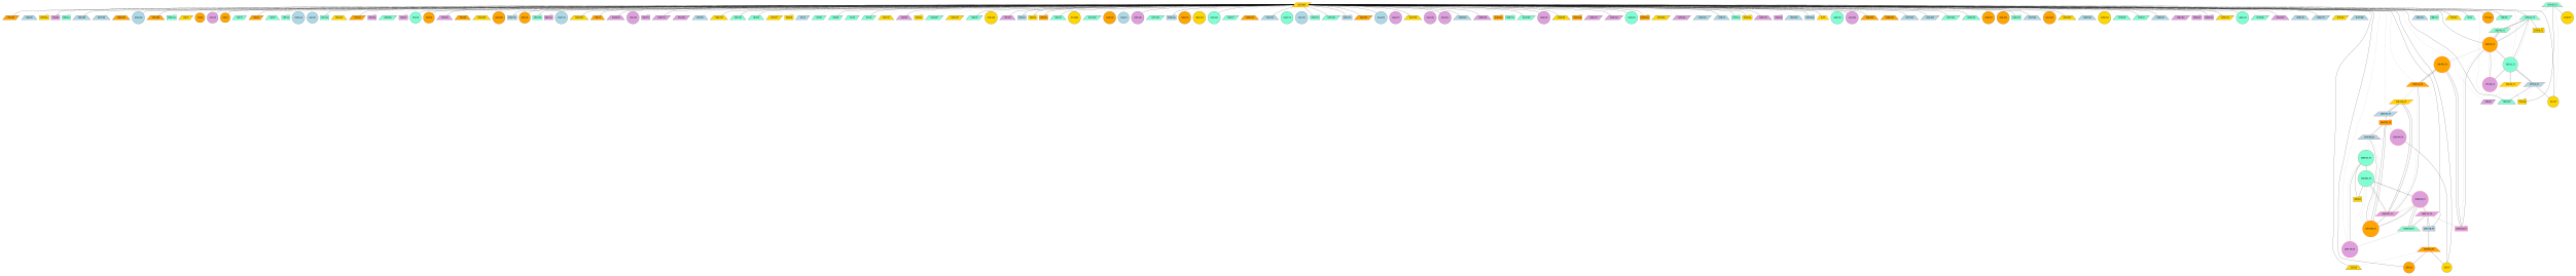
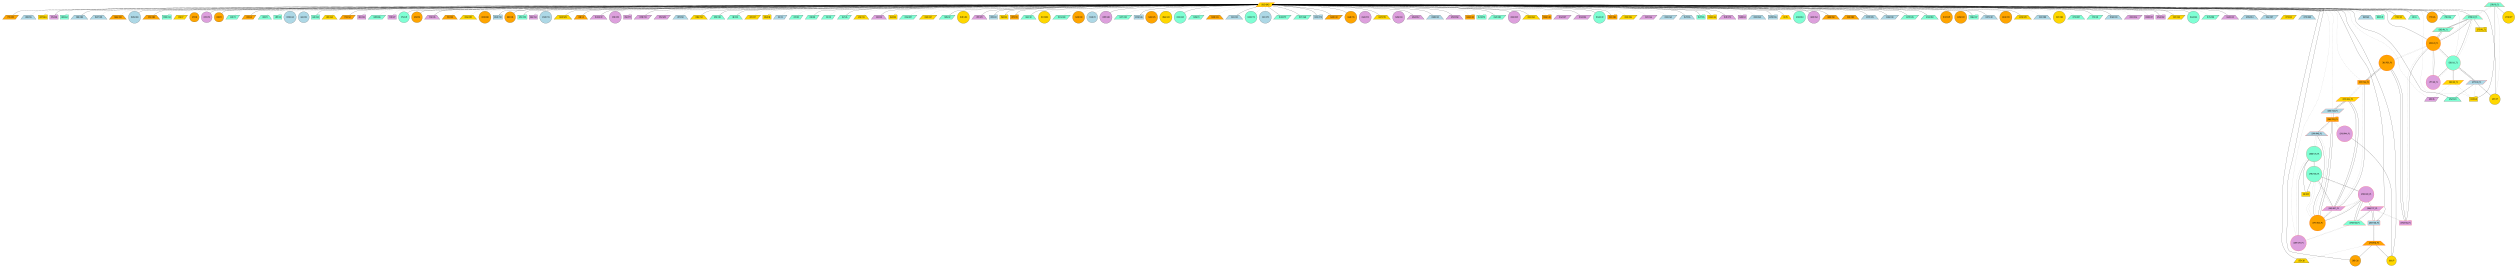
  graph {
    fontname="IBM Plex Sans"
    node [fillcolor=aquamarine fontname="IBM Plex Sans" shape=trapezium style=filled]
    edge [fontname="IBM Plex Sans" style=solid]
    n1 [color=red label="(276) R2_T1"]
    n2 [fillcolor=gold label="(112) U8" shape=folder]
    n3 [fillcolor=gold label="(217) P7" shape=circle]
    n4 [fillcolor=gold label="(273) R77" shape=circle]
    n5 [color=red label="(278) U2_T1"]
    n6 [color=red fillcolor=orange label="(283) U3_T1" shape=circle]
    n7 [color=red label="(281) U1_T1" shape=circle]
    n8 [fillcolor=gold label="(275) R1_T1" shape=folder]
    n9 [color=red label="(282) R6_T1" shape=parallelogram]
    n10 [color=red fillcolor=plum label="(277) R5_T1" shape=circle]
    n11 [color=red fillcolor=plum label="(292) R51_P1" shape=folder]
    n12 [color=red fillcolor=orange label="(301) R50_P1" shape=circle]
    n13 [color=red fillcolor=lightblue label="(279) R3_T1" shape=parallelogram]
    n14 [color=red fillcolor=gold label="(280) R4_T1" shape=parallelogram]
    n15 [color=red fillcolor=plum label="(286) T27_P1" shape=parallelogram]
-   n16 [color=red fillcolor=orange label="(299) T26_P1"]
+   n16 [color=red fillcolor=orange label="(299) T26_P1" shape=folder]
    n17 [label="(252) D24"]
    n18 [fillcolor=plum label="(28) U5" shape=parallelogram]
    n19 [color=red fillcolor=plum label="(298) R49_P1" shape=circle]
    n20 [color=red fillcolor=lightblue label="(287) T28_P1" shape=folder]
    n21 [color=red label="(295) R53_P1"]
    n22 [color=red fillcolor=plum label="(300) R47_P1" shape=parallelogram]
    n23 [color=red fillcolor=gold label="(291) R46_P1" shape=parallelogram]
    n24 [color=red fillcolor=orange label="(284) T23_P1" shape=folder]
    n25 [color=red fillcolor=lightblue label="(294) R48_P1"]
    n26 [color=red fillcolor=orange label="(297) R43_P1" shape=circle]
    n27 [color=red fillcolor=lightblue label="(285) T24_P1" shape=parallelogram]
    n28 [color=red fillcolor=plum label="(290) R44_P1" shape=circle]
    n29 [color=red label="(288) T25_P1" shape=circle]
    n30 [color=red label="(296) R45_P1" shape=circle]
    n31 [fillcolor=gold label="(68) U7" shape=circle]
    n32 [color=red fillcolor=plum label="(289) T29_P1" shape=circle]
    n33 [fillcolor=gold label="(48) R19" shape=folder]
    n34 [color=red fillcolor=orange label="(293) R52_P1"]
    n35 [fillcolor=gold label="(55) C18"]
    n36 [fillcolor=orange label="(38) C16" shape=circle]
    n37 [color=red fillcolor=gold label="(302) GND" shape=parallelogram]
    n38 [fillcolor=lightblue label="(82) C65"]
    n39 [label="(80) C47" shape=folder]
    n40 [fillcolor=gold label="(73) C10"]
    n41 [label="(2) C6"]
    n42 [fillcolor=orange label="(77) C26" shape=circle]
    n43 [label="(78) C36" shape=parallelogram]
    n44 [fillcolor=orange label="(79) C39" shape=parallelogram]
    n45 [fillcolor=lightblue label="(85) C55"]
    n46 [fillcolor=gold label="(207) R61" shape=folder]
    n47 [fillcolor=plum label="(76) C28" shape=folder]
    n48 [label="(84) C62" shape=folder]
    n49 [fillcolor=lightblue label="(188) C85"]
    n50 [fillcolor=lightblue label="(187) C81"]
    n51 [fillcolor=orange label="(186) C83"]
    n52 [fillcolor=lightblue label="(185) C84" shape=circle]
    n53 [fillcolor=orange label="(194) C82"]
    n54 [label="(190) U13" shape=folder]
    n55 [fillcolor=gold label="(31) C7" shape=parallelogram]
    n56 [fillcolor=orange label="(29) C8" shape=circle]
    n57 [fillcolor=plum label="(191) P5" shape=circle]
    n58 [fillcolor=orange label="(25) P2" shape=circle]
    n59 [label="(24) P3" shape=parallelogram]
    n60 [fillcolor=orange label="(22) U4" shape=parallelogram]
    n61 [label="(30) C9"]
    n62 [label="(209) J2" shape=folder]
    n63 [fillcolor=lightblue label="(195) U14" shape=circle]
    n64 [fillcolor=lightblue label="(64) C21" shape=circle]
    n65 [label="(65) C24" shape=folder]
    n66 [fillcolor=gold label="(83) C63"]
    n67 [fillcolor=orange label="(71) C14" shape=parallelogram]
    n68 [fillcolor=plum label="(81) C51" shape=folder]
    n69 [label="(189) C86" shape=parallelogram]
    n70 [fillcolor=plum label="(74) C27" shape=folder]
    n71 [label="(75) C29" shape=circle]
    n72 [fillcolor=orange label="(202) P6" shape=circle]
    n73 [fillcolor=plum label="(91) C45"]
    n74 [fillcolor=orange label="(90) C35"]
    n75 [fillcolor=gold label="(206) C89"]
    n76 [fillcolor=orange label="(205) C88" shape=circle]
    n77 [fillcolor=lightblue label="(204) C90" shape=folder]
    n78 [fillcolor=orange label="(88) C41" shape=circle]
    n79 [label="(211) C95" shape=folder]
    n80 [fillcolor=plum label="(86) C53" shape=folder]
    n81 [fillcolor=lightblue label="(212) C91" shape=circle]
    n82 [fillcolor=gold label="(102) SW1"]
    n83 [fillcolor=orange label="(23) U2"]
    n84 [fillcolor=plum label="(100) R49"]
    n85 [fillcolor=plum label="(198) C92" shape=circle]
    n86 [fillcolor=plum label="(96) C77" shape=folder]
    n87 [fillcolor=plum label="(199) C93" shape=parallelogram]
    n88 [fillcolor=plum label="(95) SW2" shape=parallelogram]
    n89 [fillcolor=lightblue label="(87) C50"]
    n90 [fillcolor=gold label="(196) C94"]
    n91 [label="(89) C38"]
    n92 [label="(40) C15"]
    n93 [fillcolor=gold label="(39) C17" shape=parallelogram]
    n94 [fillcolor=gold label="(45) R35" shape=folder]
    n95 [fillcolor=lightblue label="(33) J1" shape=parallelogram]
    n96 [label="(19) R2" shape=parallelogram]
    n97 [label="(18) R8" shape=parallelogram]
    n98 [label="(10) C3" shape=parallelogram]
    n99 [label="(67) U6" shape=parallelogram]
    n100 [fillcolor=gold label="(41) C11"]
    n101 [fillcolor=plum label="(43) C13"]
    n102 [fillcolor=gold label="(60) C23" shape=folder]
    n103 [label="(106) R37" shape=parallelogram]
    n104 [fillcolor=gold label="(104) C67" shape=parallelogram]
    n105 [label="(105) D2" shape=parallelogram]
    n106 [fillcolor=gold label="(109) U10" shape=circle]
    n107 [fillcolor=plum label="(37) R29"]
    n108 [fillcolor=lightblue label="(59) C22" shape=folder]
    n109 [fillcolor=gold label="(58) C20" shape=folder]
    n110 [fillcolor=orange label="(57) C19" shape=folder]
    n111 [label="(56) C12"]
    n112 [fillcolor=gold label="(119) R50" shape=circle]
    n113 [label="(115) R43" shape=parallelogram]
    n114 [fillcolor=orange label="(143) C30" shape=circle]
    n115 [fillcolor=lightblue label="(113) U9" shape=circle]
    n116 [fillcolor=plum label="(257) D48" shape=circle]
    n117 [label="(147) C52" shape=parallelogram]
    n118 [fillcolor=lightblue label="(231) D46" shape=folder]
    n119 [fillcolor=orange label="(144) C25" shape=circle]
    n120 [fillcolor=gold label="(256) D43" shape=circle]
    n121 [label="(123) C69" shape=circle]
    n122 [label="(135) P4" shape=parallelogram]
    n123 [fillcolor=orange label="(133) U11"]
    n124 [fillcolor=lightblue label="(141) C31"]
    n125 [label="(132) C72" shape=circle]
    n126 [fillcolor=lightblue label="(131) C71" shape=circle]
-   n127 [label="(130) C79" shape=folder]
+   n127 [label="(130) C79" shape=parallelogram]
    n128 [label="(117) C68" shape=parallelogram]
    n129 [fillcolor=lightblue label="(121) C75" shape=folder]
    n130 [fillcolor=orange label="(142) C32" shape=parallelogram]
-   n131 [fillcolor=lightblue label="(164) C76" shape=circle]
+   n131 [fillcolor=orange label="(164) C76" shape=circle]
    n132 [fillcolor=plum label="(165) C74" shape=circle]
    n133 [fillcolor=gold label="(167) C78"]
    n134 [fillcolor=plum label="(145) C34" shape=circle]
-   n135 [fillcolor=plum label="(260) D12" shape=circle]
+   n135 [fillcolor=plum label="(260) D12"]
    n136 [fillcolor=lightblue label="(258) D53"]
    n137 [fillcolor=plum label="(259) D58"]
    n138 [fillcolor=orange label="(146) C40" shape=folder]
    n139 [label="(124) C73" shape=folder]
    n140 [label="(169) C80" shape=parallelogram]
    n141 [fillcolor=plum label="(253) D29" shape=circle]
    n142 [fillcolor=gold label="(234) D61"]
    n143 [fillcolor=orange label="(155) C48" shape=folder]
    n144 [fillcolor=plum label="(152) C57" shape=parallelogram]
    n145 [fillcolor=plum label="(153) C54" shape=parallelogram]
    n146 [label="(154) C49" shape=circle]
    n147 [fillcolor=orange label="(232) D51" shape=folder]
    n148 [fillcolor=gold label="(233) D56" shape=parallelogram]
    n149 [fillcolor=plum label="(149) C66" shape=parallelogram]
    n150 [fillcolor=lightblue label="(150) C64" shape=parallelogram]
    n151 [fillcolor=lightblue label="(129) D6"]
    n152 [label="(127) D5" shape=folder]
    n153 [fillcolor=gold label="(126) C46" shape=folder]
    n154 [fillcolor=plum label="(139) C70"]
    n155 [fillcolor=plum label="(140) D4" shape=folder]
    n156 [fillcolor=lightblue label="(250) D60"]
    n157 [fillcolor=lightblue label="(249) D55" shape=folder]
    n158 [color=red fillcolor=gold label="(1) P1"]
    n159 [label="(243) D10" shape=circle]
    n160 [fillcolor=plum label="(242) D54" shape=circle]
    n161 [fillcolor=orange label="(248) D50"]
    n162 [fillcolor=orange label="(238) D30"]
    n163 [fillcolor=lightblue label="(237) D25"]
    n164 [fillcolor=lightblue label="(246) D34" shape=parallelogram]
    n165 [label="(247) D45" shape=parallelogram]
    n166 [label="(244) D18"]
    n167 [fillcolor=orange label="(192) C87" shape=circle]
    n168 [fillcolor=orange label="(245) D22" shape=circle]
    n169 [label="(156) C37" shape=folder]
    n170 [fillcolor=lightblue label="(157) C42"]
    n171 [fillcolor=orange label="(261) D19" shape=circle]
    n172 [fillcolor=gold label="(241) D49"]
    n173 [fillcolor=lightblue label="(240) D38"]
    n174 [fillcolor=gold label="(239) D33" shape=circle]
    n175 [label="(174) R47"]
    n176 [label="(173) Q1" shape=parallelogram]
    n177 [fillcolor=lightblue label="(158) C33"]
    n178 [fillcolor=plum label="(251) D16" shape=parallelogram]
    n179 [fillcolor=plum label="(255) D37" shape=folder]
    n180 [fillcolor=plum label="(254) D32" shape=folder]
    n181 [fillcolor=gold label="(159) C43" shape=parallelogram]
    n182 [label="(160) C44" shape=circle]
    n183 [label="(176) FB2" shape=parallelogram]
    n184 [fillcolor=plum label="(163) U12"]
    n185 [fillcolor=lightblue label="(235) D14"]
    n186 [fillcolor=lightblue label="(236) D17" shape=parallelogram]
    n187 [fillcolor=gold label="(171) Q2" shape=parallelogram]
    n188 [fillcolor=lightblue label="(172) R58"]
    n1 -- n2
    n1 -- n3 [style=dotted]
    n1 -- n4
    n1 -- n5 [style=dotted]
    n5 -- n1 [style=dotted]
    n5 -- n6 [style=dotted]
    n5 -- n7
    n5 -- n8
    n5 -- n9
    n6 -- n5
    n6 -- n7 [style=dotted]
    n6 -- n9
    n6 -- n10 [style=dotted]
    n6 -- n11 [style=dotted]
    n6 -- n12 [style=dotted]
    n7 -- n5 [style=dotted]
    n7 -- n6
    n7 -- n10
    n7 -- n13
    n7 -- n14 [style=dotted]
    n9 -- n5
    n9 -- n6
    n10 -- n6
    n10 -- n7 [style=dotted]
    n11 -- n6
    n11 -- n12
    n11 -- n15 [style=dotted]
    n12 -- n6 [style=dotted]
    n12 -- n11
    n12 -- n16
    n13 -- n2 [style=dotted]
    n13 -- n3
    n13 -- n7
    n13 -- n17
    n14 -- n2 [style=dotted]
    n14 -- n7
    n14 -- n18 [style=dotted]
    n15 -- n11 [style=dotted]
    n15 -- n19 [style=dotted]
    n15 -- n20
    n15 -- n21 [style=dotted]
    n16 -- n12
    n16 -- n22 [style=dotted]
    n16 -- n23 [style=dotted]
    n19 -- n15
    n19 -- n21
    n19 -- n22 [style=dotted]
    n19 -- n26 [style=dotted]
    n19 -- n30
    n20 -- n15
    n20 -- n34
    n21 -- n15
    n21 -- n19
    n21 -- n32 [style=dotted]
    n22 -- n16
    n22 -- n19 [style=dotted]
    n22 -- n23
    n22 -- n26 [style=dotted]
    n22 -- n30
    n23 -- n16 [style=dotted]
    n23 -- n22
    n23 -- n27
    n24 -- n25
    n24 -- n26
    n24 -- n27
    n24 -- n28 [style=dotted]
    n25 -- n24 [style=dotted]
    n25 -- n26
    n25 -- n29 [style=dotted]
    n26 -- n19
    n26 -- n22
    n26 -- n24
    n26 -- n25 [style=dotted]
    n26 -- n30 [style=dotted]
    n27 -- n23
    n27 -- n24 [style=dotted]
    n28 -- n24 [style=dotted]
    n28 -- n31
    n29 -- n25 [style=dotted]
    n29 -- n30 [style=dotted]
    n29 -- n32 [style=dotted]
    n29 -- n33
    n30 -- n19 [style=dotted]
    n30 -- n22 [style=dotted]
    n30 -- n26 [style=dotted]
    n30 -- n29
    n30 -- n33
    n32 -- n21 [style=dotted]
    n32 -- n29
    n34 -- n20 [style=dotted]
    n34 -- n31
    n34 -- n35 [style=dotted]
    n34 -- n36
    n37 -- n2 [style=dotted]
    n37 -- n3
    n37 -- n5
    n37 -- n6
    n37 -- n7 [style=dotted]
    n37 -- n16 [style=dotted]
    n37 -- n17
    n37 -- n18 [style=dotted]
    n37 -- n20
    n37 -- n27 [style=dotted]
    n37 -- n31
    n37 -- n32 [style=dotted]
    n37 -- n35
    n37 -- n36
    n37 -- n38 [style=dotted]
    n37 -- n39 [style=dotted]
    n37 -- n40
    n37 -- n41
    n37 -- n42
    n37 -- n43
    n37 -- n44
    n37 -- n45 [style=dotted]
    n37 -- n46 [style=dotted]
    n37 -- n47
    n37 -- n48 [style=dotted]
    n37 -- n49
    n37 -- n50 [style=dotted]
    n37 -- n51 [style=dotted]
    n37 -- n52
    n37 -- n53
    n37 -- n54 [style=dotted]
    n37 -- n55 [style=dotted]
    n37 -- n56 [style=dotted]
    n37 -- n57
    n37 -- n58
    n37 -- n59 [style=dotted]
    n37 -- n60
    n37 -- n61 [style=dotted]
    n37 -- n62 [style=dotted]
    n37 -- n63 [style=dotted]
    n37 -- n64 [style=dotted]
    n37 -- n65
    n37 -- n66 [style=dotted]
    n37 -- n67
    n37 -- n68 [style=dotted]
    n37 -- n69 [style=dotted]
    n37 -- n70 [style=dotted]
    n37 -- n71
    n37 -- n72
    n37 -- n73
    n37 -- n74 [style=dotted]
    n37 -- n75 [style=dotted]
    n37 -- n76 [style=dotted]
    n37 -- n77
    n37 -- n78
    n37 -- n79
    n37 -- n80 [style=dotted]
    n37 -- n81 [style=dotted]
    n37 -- n82
    n37 -- n83
    n37 -- n84
    n37 -- n85 [style=dotted]
    n37 -- n86 [style=dotted]
    n37 -- n87
    n37 -- n88 [style=dotted]
    n37 -- n89 [style=dotted]
    n37 -- n90
    n37 -- n91
    n37 -- n92
    n37 -- n93 [style=dotted]
    n37 -- n94 [style=dotted]
    n37 -- n95 [style=dotted]
    n37 -- n96 [style=dotted]
    n37 -- n97
    n37 -- n98 [style=dotted]
    n37 -- n99
    n37 -- n100 [style=dotted]
    n37 -- n101
    n37 -- n102 [style=dotted]
    n37 -- n103 [style=dotted]
    n37 -- n104 [style=dotted]
    n37 -- n105
    n37 -- n106 [style=dotted]
    n37 -- n107
    n37 -- n108
    n37 -- n109
    n37 -- n110
    n37 -- n111
    n37 -- n112 [style=dotted]
    n37 -- n113 [style=dotted]
    n37 -- n114 [style=dotted]
    n37 -- n115 [style=dotted]
    n37 -- n116
    n37 -- n117 [style=dotted]
    n37 -- n118
    n37 -- n119 [style=dotted]
    n37 -- n120 [style=dotted]
    n37 -- n121
    n37 -- n122 [style=dotted]
    n37 -- n123 [style=dotted]
    n37 -- n124
    n37 -- n125 [style=dotted]
    n37 -- n126 [style=dotted]
    n37 -- n127
    n37 -- n128
    n37 -- n129
    n37 -- n130
    n37 -- n131
    n37 -- n132 [style=dotted]
    n37 -- n133
    n37 -- n134 [style=dotted]
    n37 -- n135
    n37 -- n136
    n37 -- n137
    n37 -- n138 [style=dotted]
    n37 -- n139 [style=dotted]
    n37 -- n140
    n37 -- n141
    n37 -- n142
    n37 -- n143 [style=dotted]
    n37 -- n144 [style=dotted]
    n37 -- n145
    n37 -- n146
    n37 -- n147
    n37 -- n148 [style=dotted]
    n37 -- n149 [style=dotted]
    n37 -- n150 [style=dotted]
    n37 -- n151
    n37 -- n152
    n37 -- n153
    n37 -- n154
    n37 -- n155 [style=dotted]
    n37 -- n156 [style=dotted]
    n37 -- n157
    n37 -- n158
    n37 -- n159 [style=dotted]
    n37 -- n160
    n37 -- n161
    n37 -- n162 [style=dotted]
    n37 -- n163
    n37 -- n164
    n37 -- n165
    n37 -- n166
    n37 -- n167 [style=dotted]
    n37 -- n168 [style=dotted]
    n37 -- n169
    n37 -- n170
    n37 -- n171 [style=dotted]
    n37 -- n172
    n37 -- n173 [style=dotted]
    n37 -- n174 [style=dotted]
    n37 -- n175 [style=dotted]
    n37 -- n176
    n37 -- n177
    n37 -- n178 [style=dotted]
    n37 -- n179 [style=dotted]
    n37 -- n180
    n37 -- n181
    n37 -- n182
    n37 -- n183 [style=dotted]
    n37 -- n184
    n37 -- n185 [style=dotted]
    n37 -- n186
    n37 -- n187 [style=dotted]
    n37 -- n188 [style=dotted]
  }
